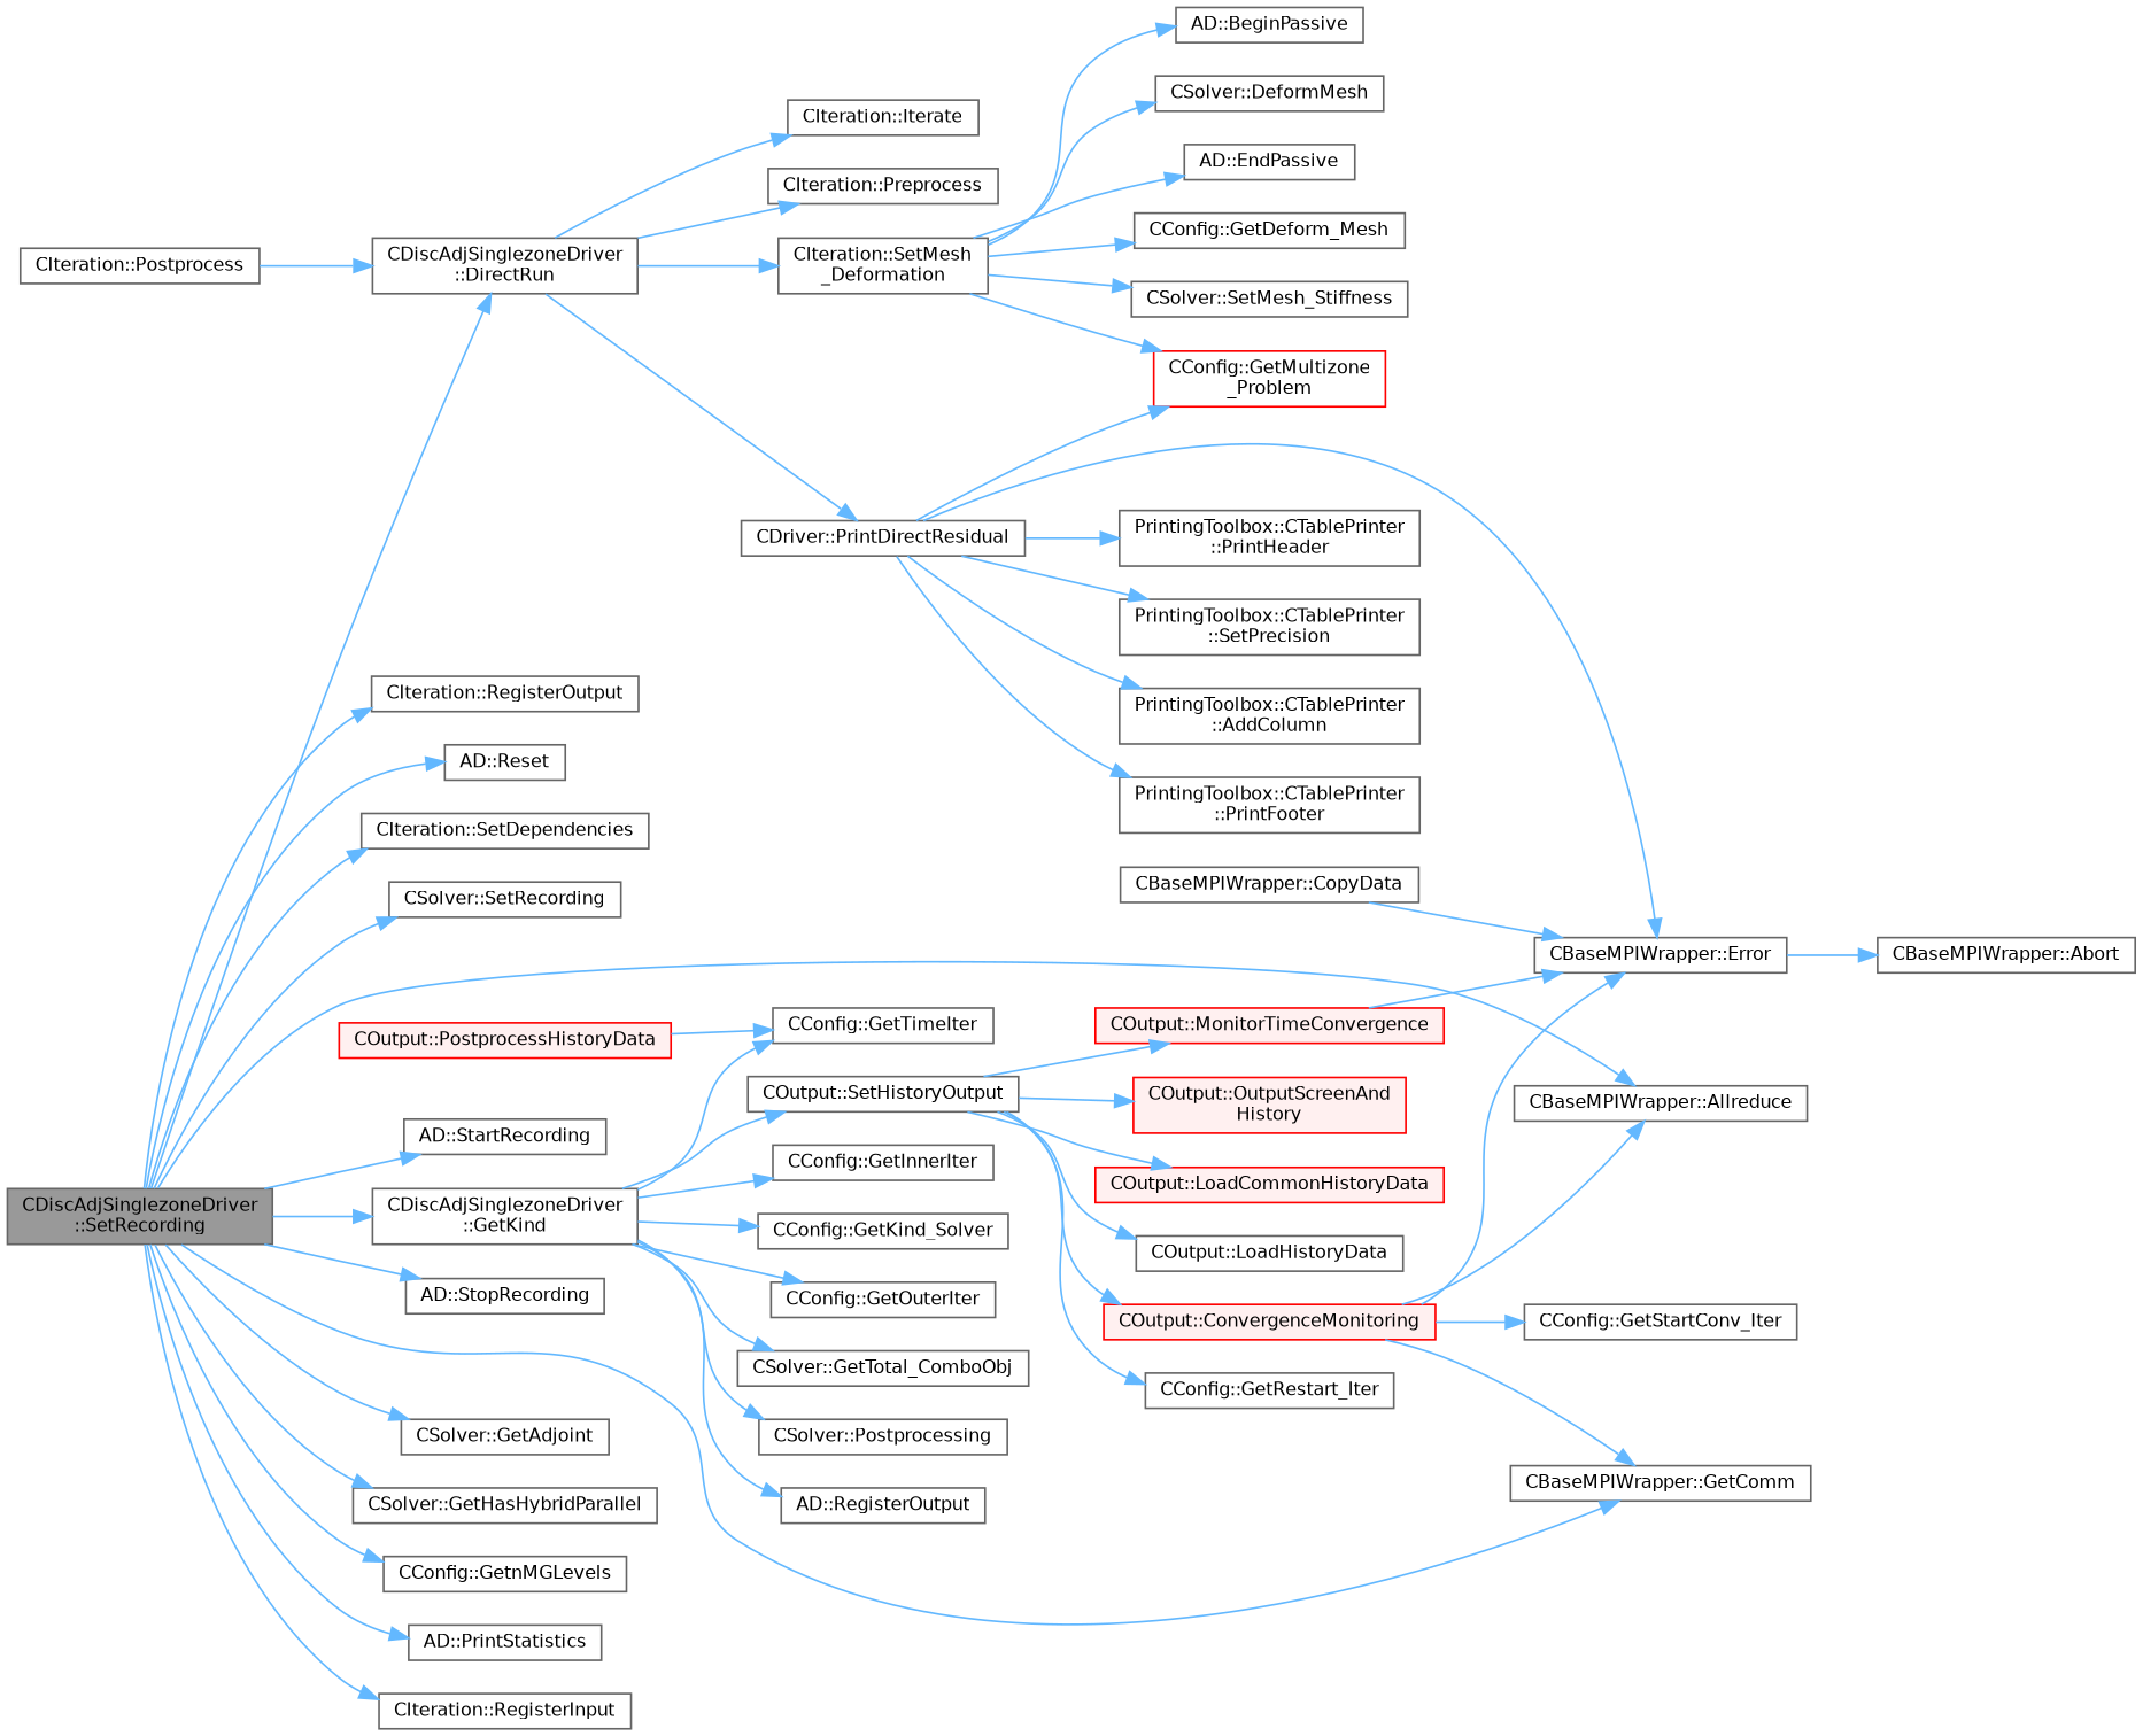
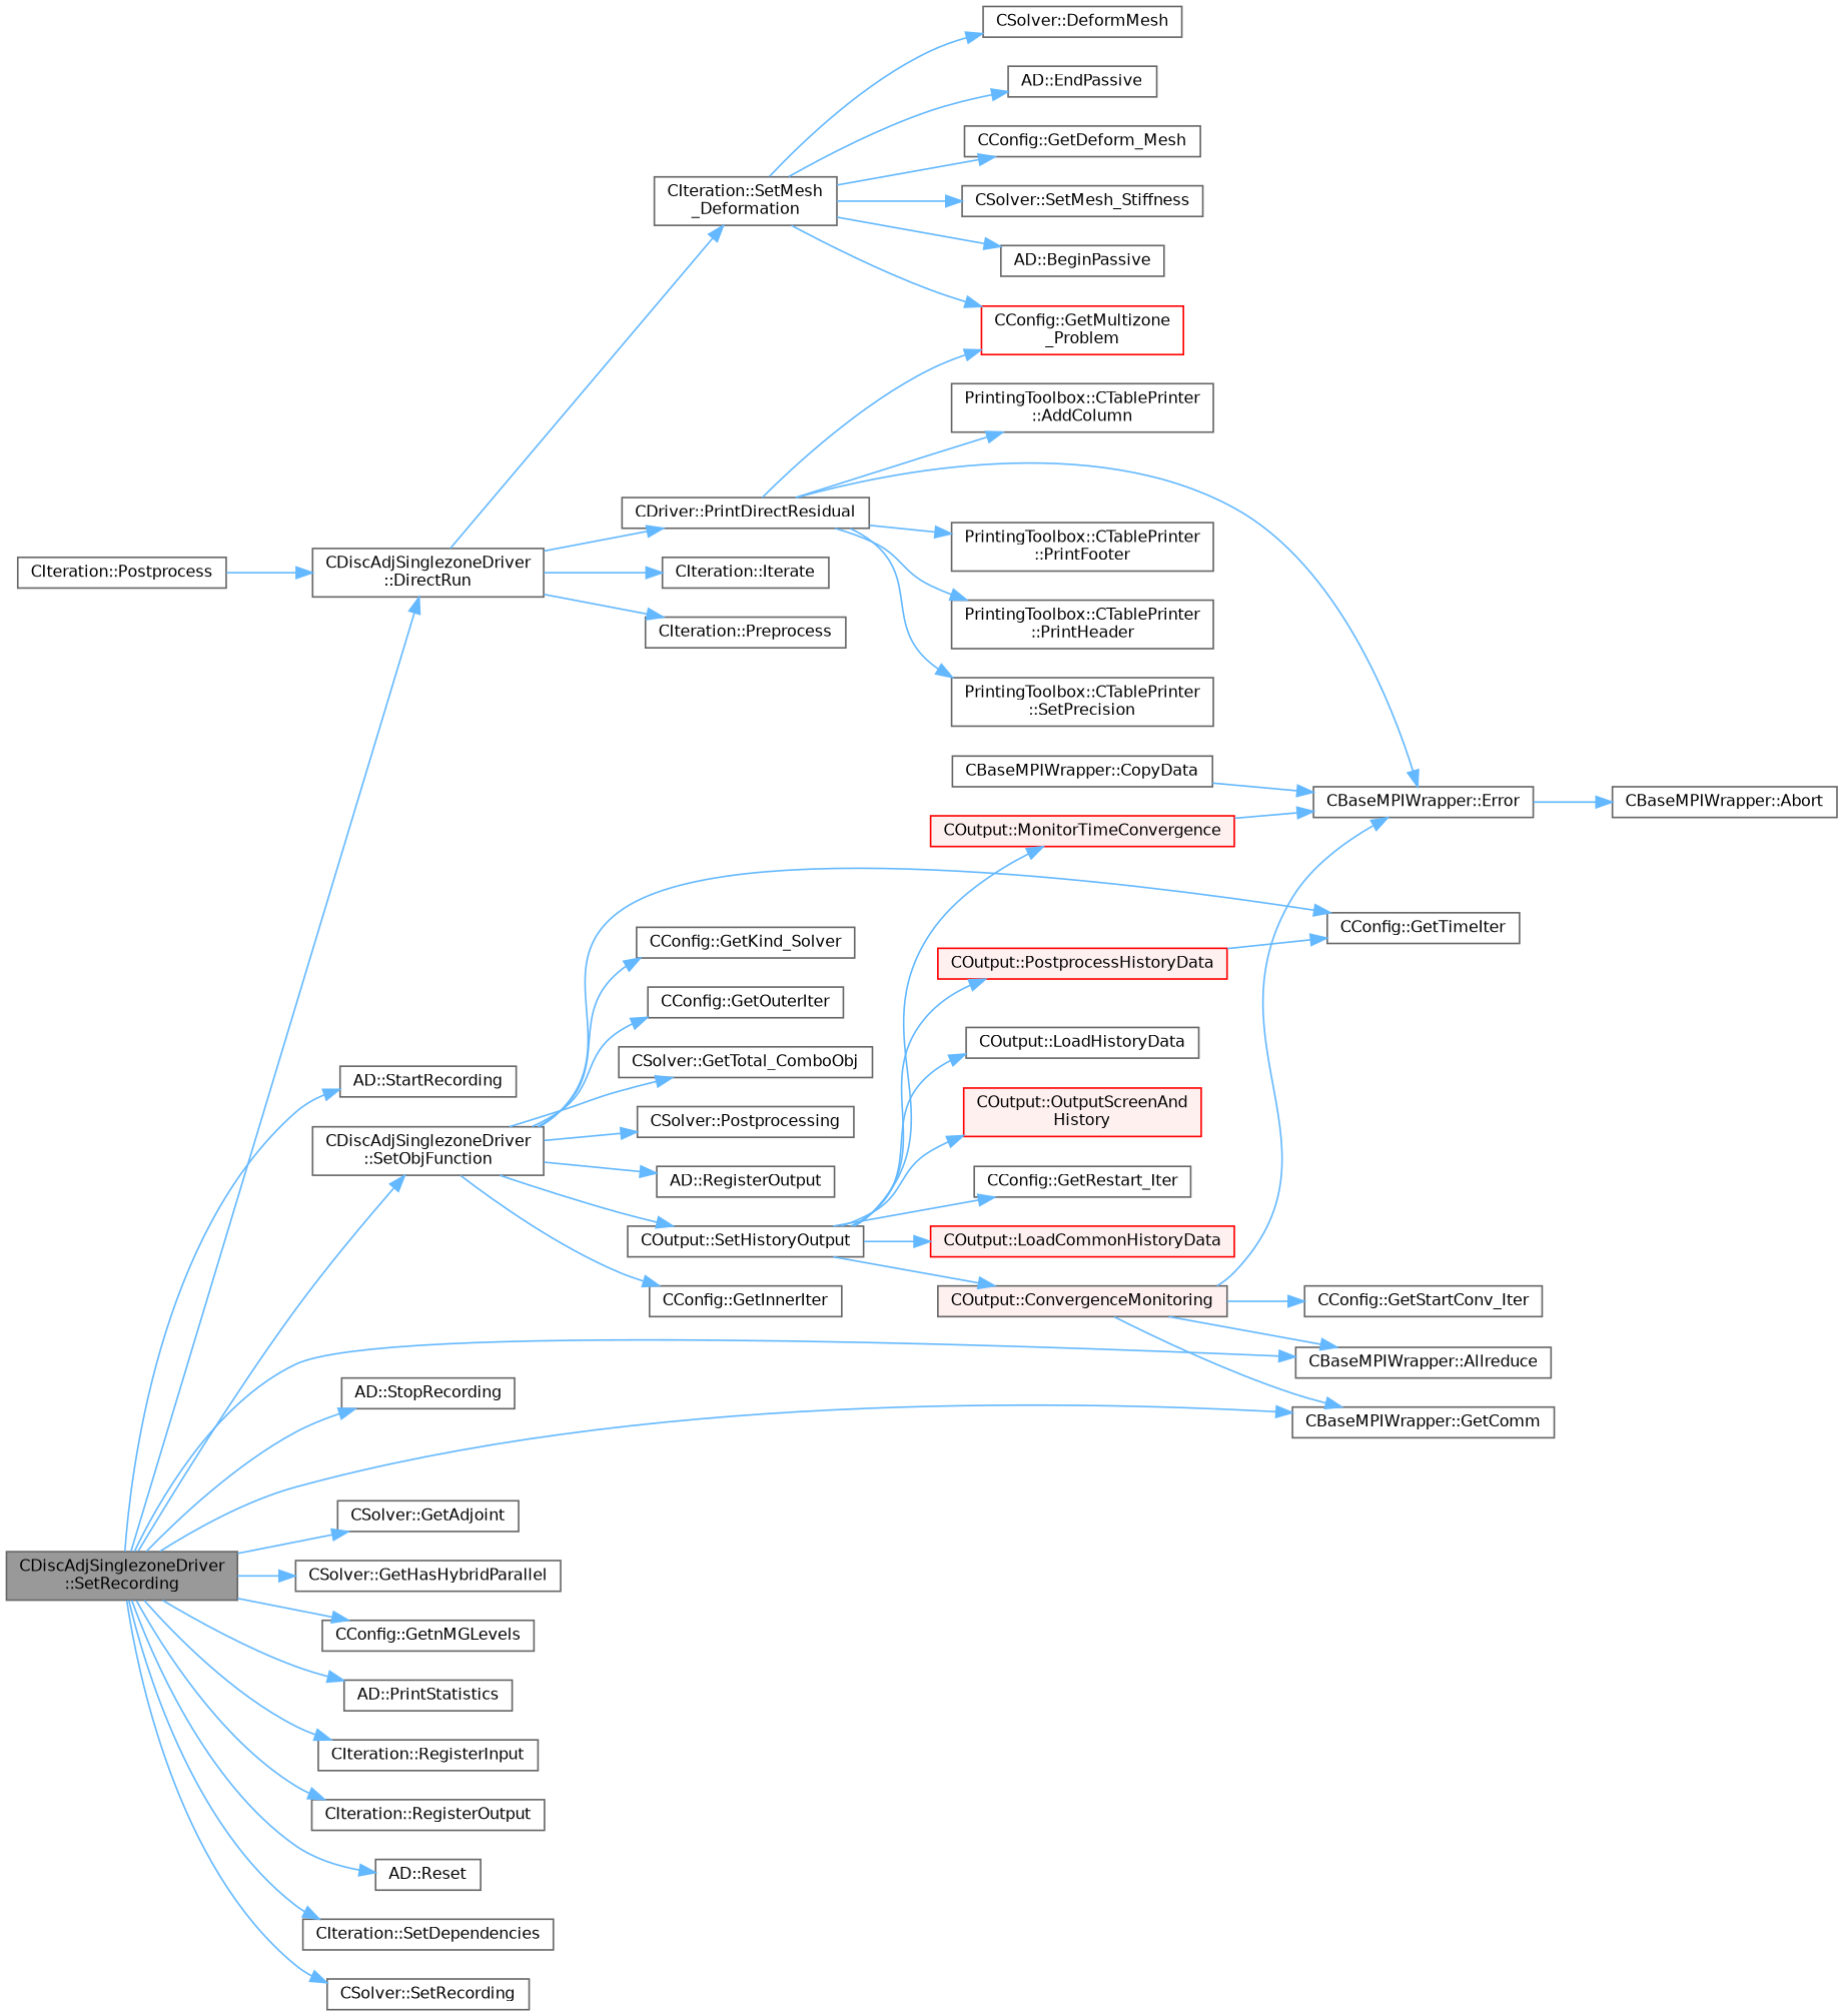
  digraph {
    rankdir=LR
    node [color=grey40 fillcolor=white fontname=Helvetica fontsize=10 shape=box style=filled]
    edge [color=steelblue1 fontname=Helvetica fontsize=10 labelfontname=Helvetica labelfontsize=10 style=solid]
    n1 [color=gray40 fillcolor=grey60 fontcolor=black height=0.2 label="CDiscAdjSinglezoneDriver\l::SetRecording" width=0.4]
    n2 [height=0.2 label="CBaseMPIWrapper::Allreduce" width=0.4]
    n3 [height=0.2 label="CDiscAdjSinglezoneDriver\l::DirectRun" width=0.4]
    n4 [height=0.2 label="CSolver::GetAdjoint" width=0.4]
    n5 [height=0.2 label="CBaseMPIWrapper::GetComm" width=0.4]
    n6 [height=0.2 label="CSolver::GetHasHybridParallel" width=0.4]
    n7 [height=0.2 label="CConfig::GetnMGLevels" width=0.4]
    n8 [height=0.2 label="AD::PrintStatistics" width=0.4]
    n9 [height=0.2 label="CIteration::RegisterInput" width=0.4]
    n10 [height=0.2 label="CIteration::RegisterOutput" width=0.4]
    n11 [height=0.2 label="AD::Reset" width=0.4]
    n12 [height=0.2 label="CIteration::SetDependencies" width=0.4]
-   n13 [height=0.2 label="CDiscAdjSinglezoneDriver\l::GetKind" width=0.4]
+   n13 [height=0.2 label="CDiscAdjSinglezoneDriver\l::SetObjFunction" width=0.4]
    n14 [height=0.2 label="CSolver::SetRecording" width=0.4]
    n15 [height=0.2 label="AD::StartRecording" width=0.4]
    n16 [height=0.2 label="AD::StopRecording" width=0.4]
    n17 [height=0.2 label="CIteration::Iterate" width=0.4]
    n18 [height=0.2 label="CIteration::Preprocess" width=0.4]
    n19 [height=0.2 label="CDriver::PrintDirectResidual" width=0.4]
    n20 [height=0.2 label="CIteration::SetMesh\l_Deformation" width=0.4]
    n21 [height=0.2 label="CConfig::GetInnerIter" width=0.4]
    n22 [height=0.2 label="CConfig::GetKind_Solver" width=0.4]
    n23 [height=0.2 label="CConfig::GetOuterIter" width=0.4]
    n24 [height=0.2 label="CConfig::GetTimeIter" width=0.4]
    n25 [height=0.2 label="CSolver::GetTotal_ComboObj" width=0.4]
    n26 [height=0.2 label="CSolver::Postprocessing" width=0.4]
    n27 [height=0.2 label="AD::RegisterOutput" width=0.4]
    n28 [height=0.2 label="COutput::SetHistoryOutput" width=0.4]
    n29 [height=0.2 label="CBaseMPIWrapper::CopyData" width=0.4]
    n30 [height=0.2 label="CBaseMPIWrapper::Error" width=0.4]
    n31 [height=0.2 label="CBaseMPIWrapper::Abort" width=0.4]
    n32 [height=0.2 label="CIteration::Postprocess" width=0.4]
    n33 [height=0.2 label="PrintingToolbox::CTablePrinter\l::AddColumn" width=0.4]
    n34 [color=red height=0.2 label="CConfig::GetMultizone\l_Problem" width=0.4]
    n35 [height=0.2 label="PrintingToolbox::CTablePrinter\l::PrintFooter" width=0.4]
    n36 [height=0.2 label="PrintingToolbox::CTablePrinter\l::PrintHeader" width=0.4]
    n37 [height=0.2 label="PrintingToolbox::CTablePrinter\l::SetPrecision" width=0.4]
    n38 [height=0.2 label="AD::BeginPassive" width=0.4]
    n39 [height=0.2 label="CSolver::DeformMesh" width=0.4]
    n40 [height=0.2 label="AD::EndPassive" width=0.4]
    n41 [height=0.2 label="CConfig::GetDeform_Mesh" width=0.4]
    n42 [height=0.2 label="CSolver::SetMesh_Stiffness" width=0.4]
-   n43 [color=red fillcolor="#FFF0F0" height=0.2 label="COutput::ConvergenceMonitoring" width=0.4]
+   n43 [fillcolor="#FFF0F0" height=0.2 label="COutput::ConvergenceMonitoring" width=0.4]
    n44 [height=0.2 label="CConfig::GetRestart_Iter" width=0.4]
    n45 [color=red fillcolor="#FFF0F0" height=0.2 label="COutput::LoadCommonHistoryData" width=0.4]
    n46 [height=0.2 label="COutput::LoadHistoryData" width=0.4]
    n47 [color=red fillcolor="#FFF0F0" height=0.2 label="COutput::MonitorTimeConvergence" width=0.4]
    n48 [color=red fillcolor="#FFF0F0" height=0.2 label="COutput::OutputScreenAnd\lHistory" width=0.4]
    n49 [color=red fillcolor="#FFF0F0" height=0.2 label="COutput::PostprocessHistoryData" width=0.4]
    n50 [height=0.2 label="CConfig::GetStartConv_Iter" width=0.4]
    n1 -> n2
    n1 -> n3
    n1 -> n4
    n1 -> n5
    n1 -> n6
    n1 -> n7
    n1 -> n8
    n1 -> n9
    n1 -> n10
    n1 -> n11
    n1 -> n12
    n1 -> n13
    n1 -> n14
    n1 -> n15
    n1 -> n16
    n3 -> n17
    n3 -> n18
    n3 -> n19
    n3 -> n20
    n13 -> n21
    n13 -> n22
    n13 -> n23
    n13 -> n24
    n13 -> n25
    n13 -> n26
    n13 -> n27
    n13 -> n28
    n19 -> n30
    n19 -> n33
    n19 -> n34
    n19 -> n35
    n19 -> n36
    n19 -> n37
    n20 -> n34
    n20 -> n38
    n20 -> n39
    n20 -> n40
    n20 -> n41
    n20 -> n42
    n28 -> n43
    n28 -> n44
    n28 -> n45
    n28 -> n46
    n28 -> n47
    n28 -> n48
+   n28 -> n49
    n29 -> n30
    n30 -> n31
    n32 -> n3
    n43 -> n2
    n43 -> n5
    n43 -> n30
    n43 -> n50
    n47 -> n30
    n49 -> n24
  }
